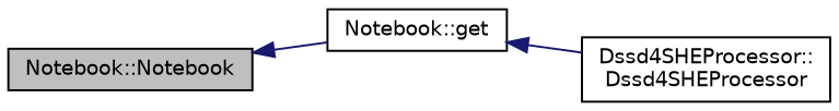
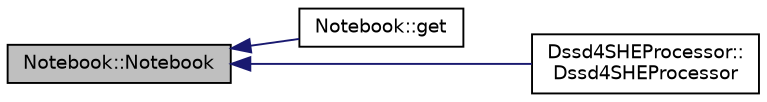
  digraph {
    rankdir=LR
    node [color=black fillcolor=white fontname=Helvetica fontsize=10 shape=record style=filled]
    edge [color=midnightblue dir=back fontname=Helvetica fontsize=10 labelfontname=Helvetica labelfontsize=10 style=solid]
    n1 [fillcolor=grey75 fontcolor=black height=0.2 label="Notebook::Notebook" width=0.4]
    n2 [height=0.2 label="Notebook::get" width=0.4]
    n3 [height=0.2 label="Dssd4SHEProcessor::\lDssd4SHEProcessor" width=0.4]
    n1 -> n2
-   n2 -> n3
+   n1 -> n3
  }
